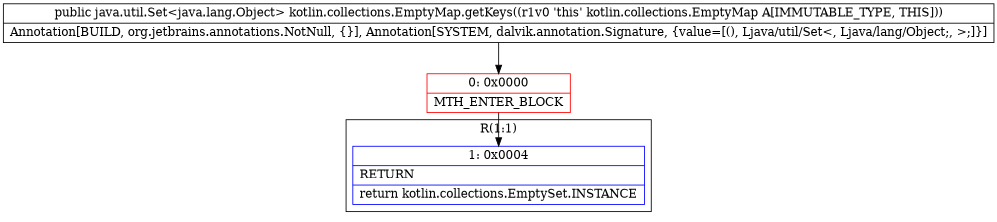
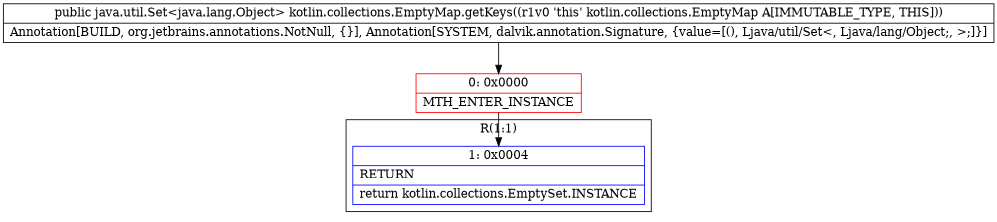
  digraph {
    node [shape=record]
    n1 [color=blue label="{1\:\ 0x0004|RETURN\l|return kotlin.collections.EmptySet.INSTANCE\l}"]
-   n2 [color=red label="{0\:\ 0x0000|MTH_ENTER_BLOCK\l}"]
+   n2 [color=red label="{0\:\ 0x0000|MTH_ENTER_INSTANCE\l}"]
    n3 [label="{public java.util.Set\<java.lang.Object\> kotlin.collections.EmptyMap.getKeys((r1v0 'this' kotlin.collections.EmptyMap A[IMMUTABLE_TYPE, THIS]))  | Annotation[BUILD, org.jetbrains.annotations.NotNull, \{\}], Annotation[SYSTEM, dalvik.annotation.Signature, \{value=[(), Ljava\/util\/Set\<, Ljava\/lang\/Object;, \>;]\}]\l}"]
    subgraph cluster_1 {
      label="R(1:1)"
      n1
    }
    n2 -> n1
    n3 -> n2
  }
